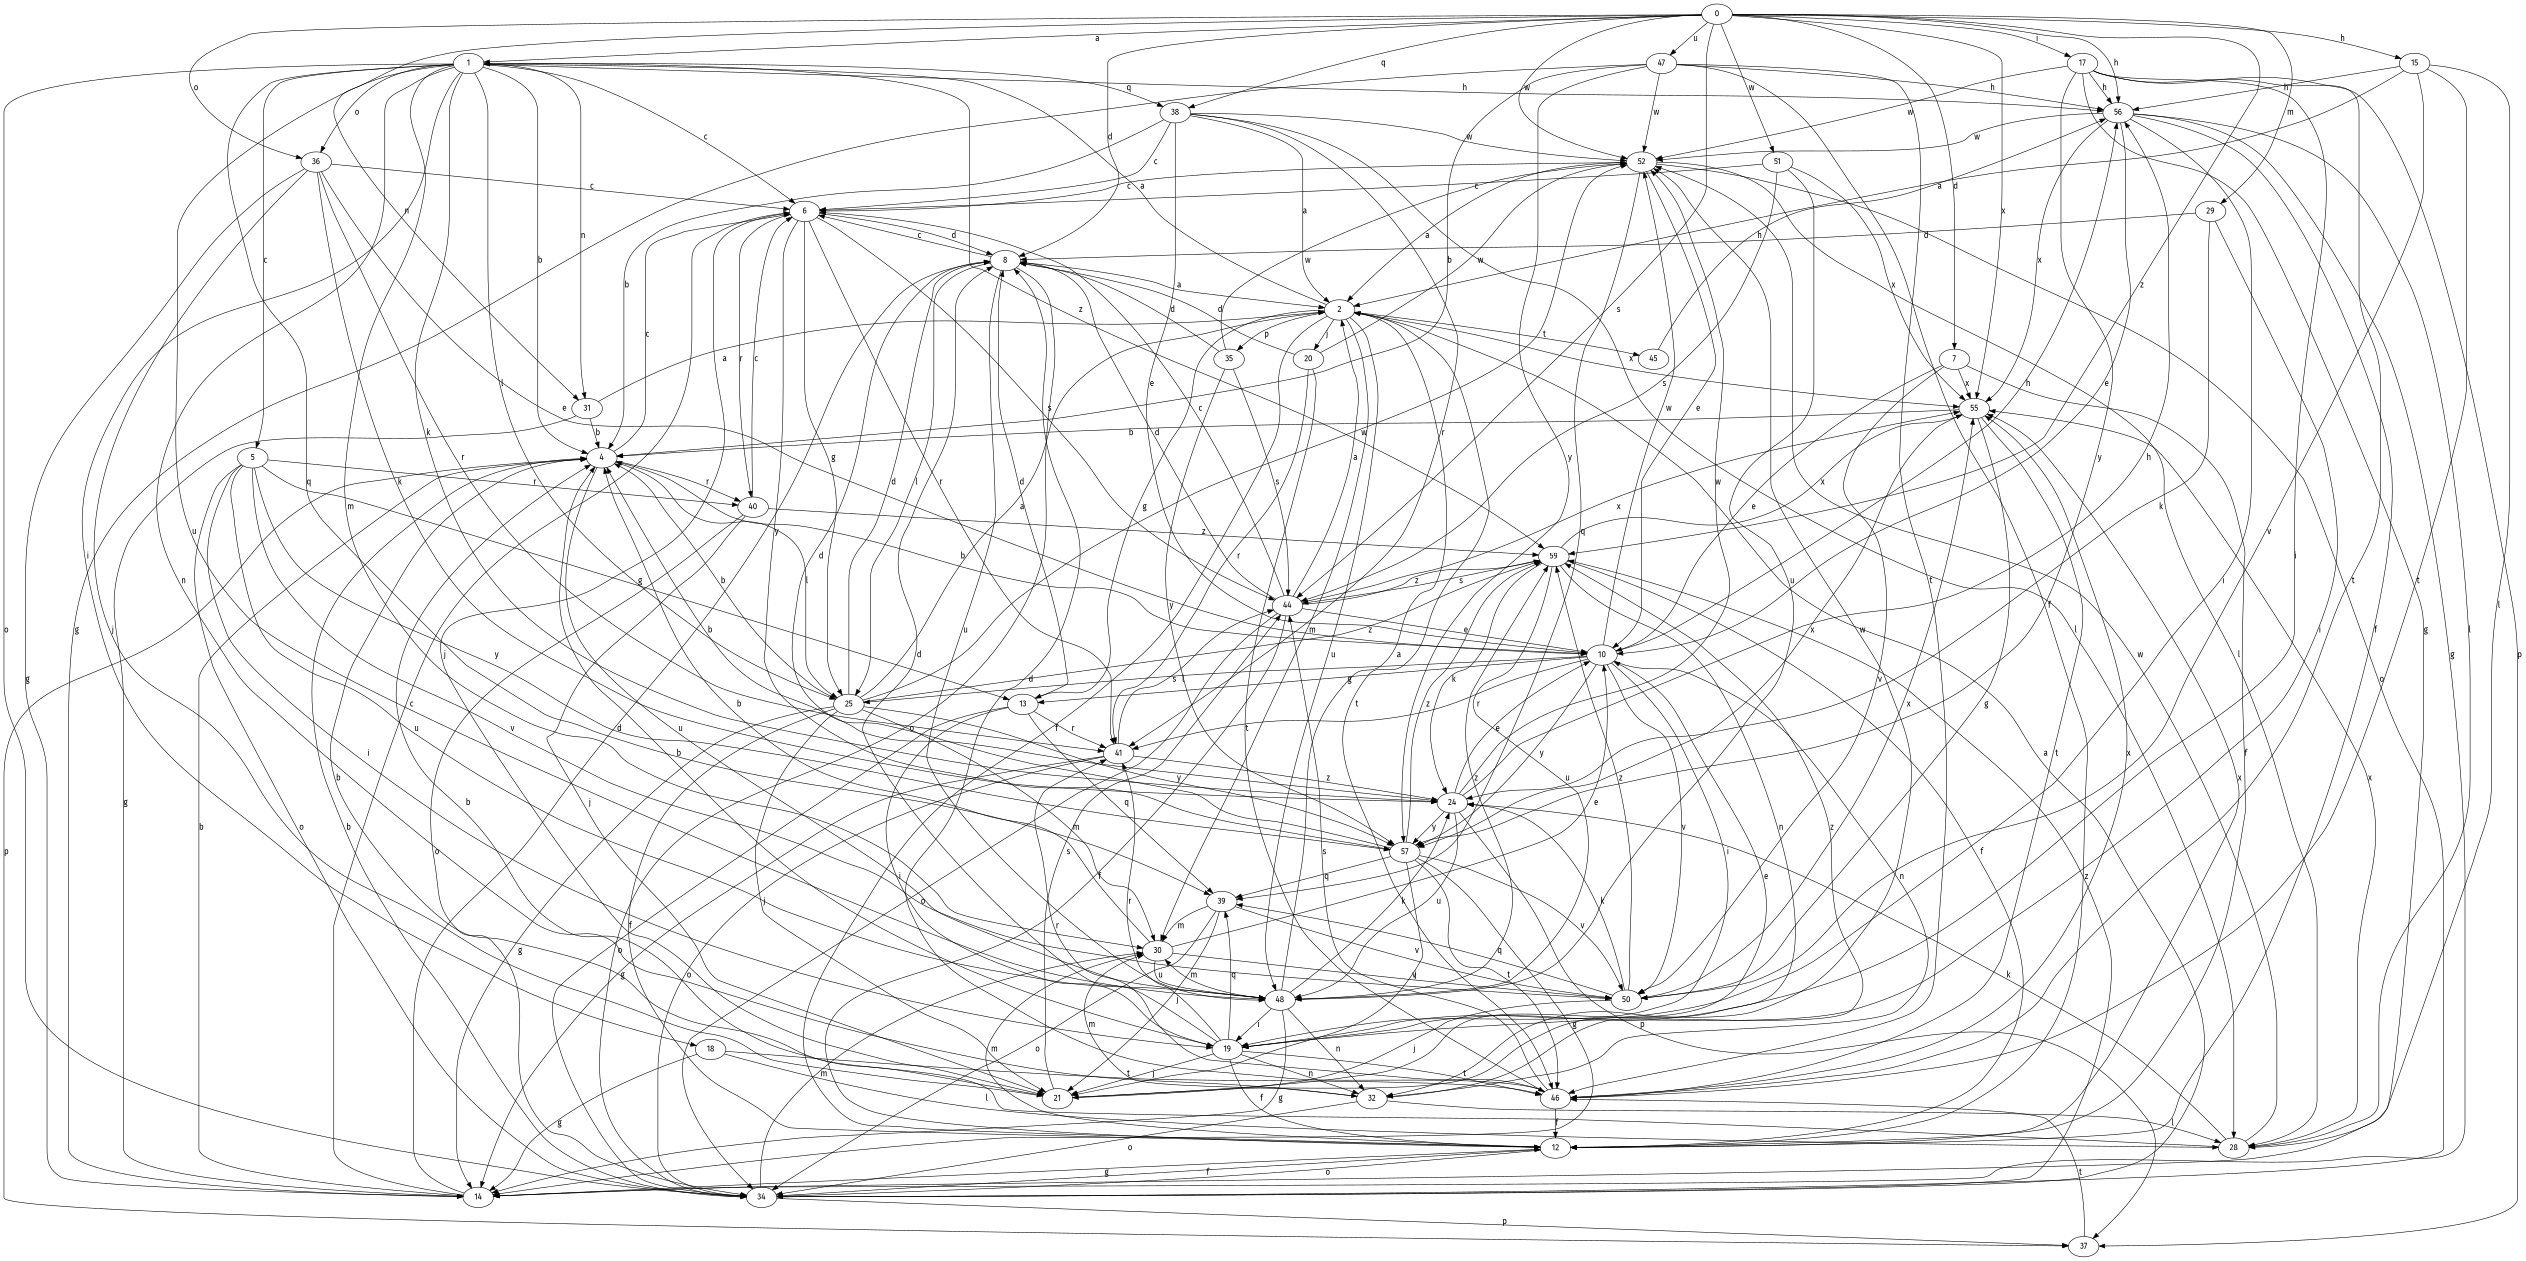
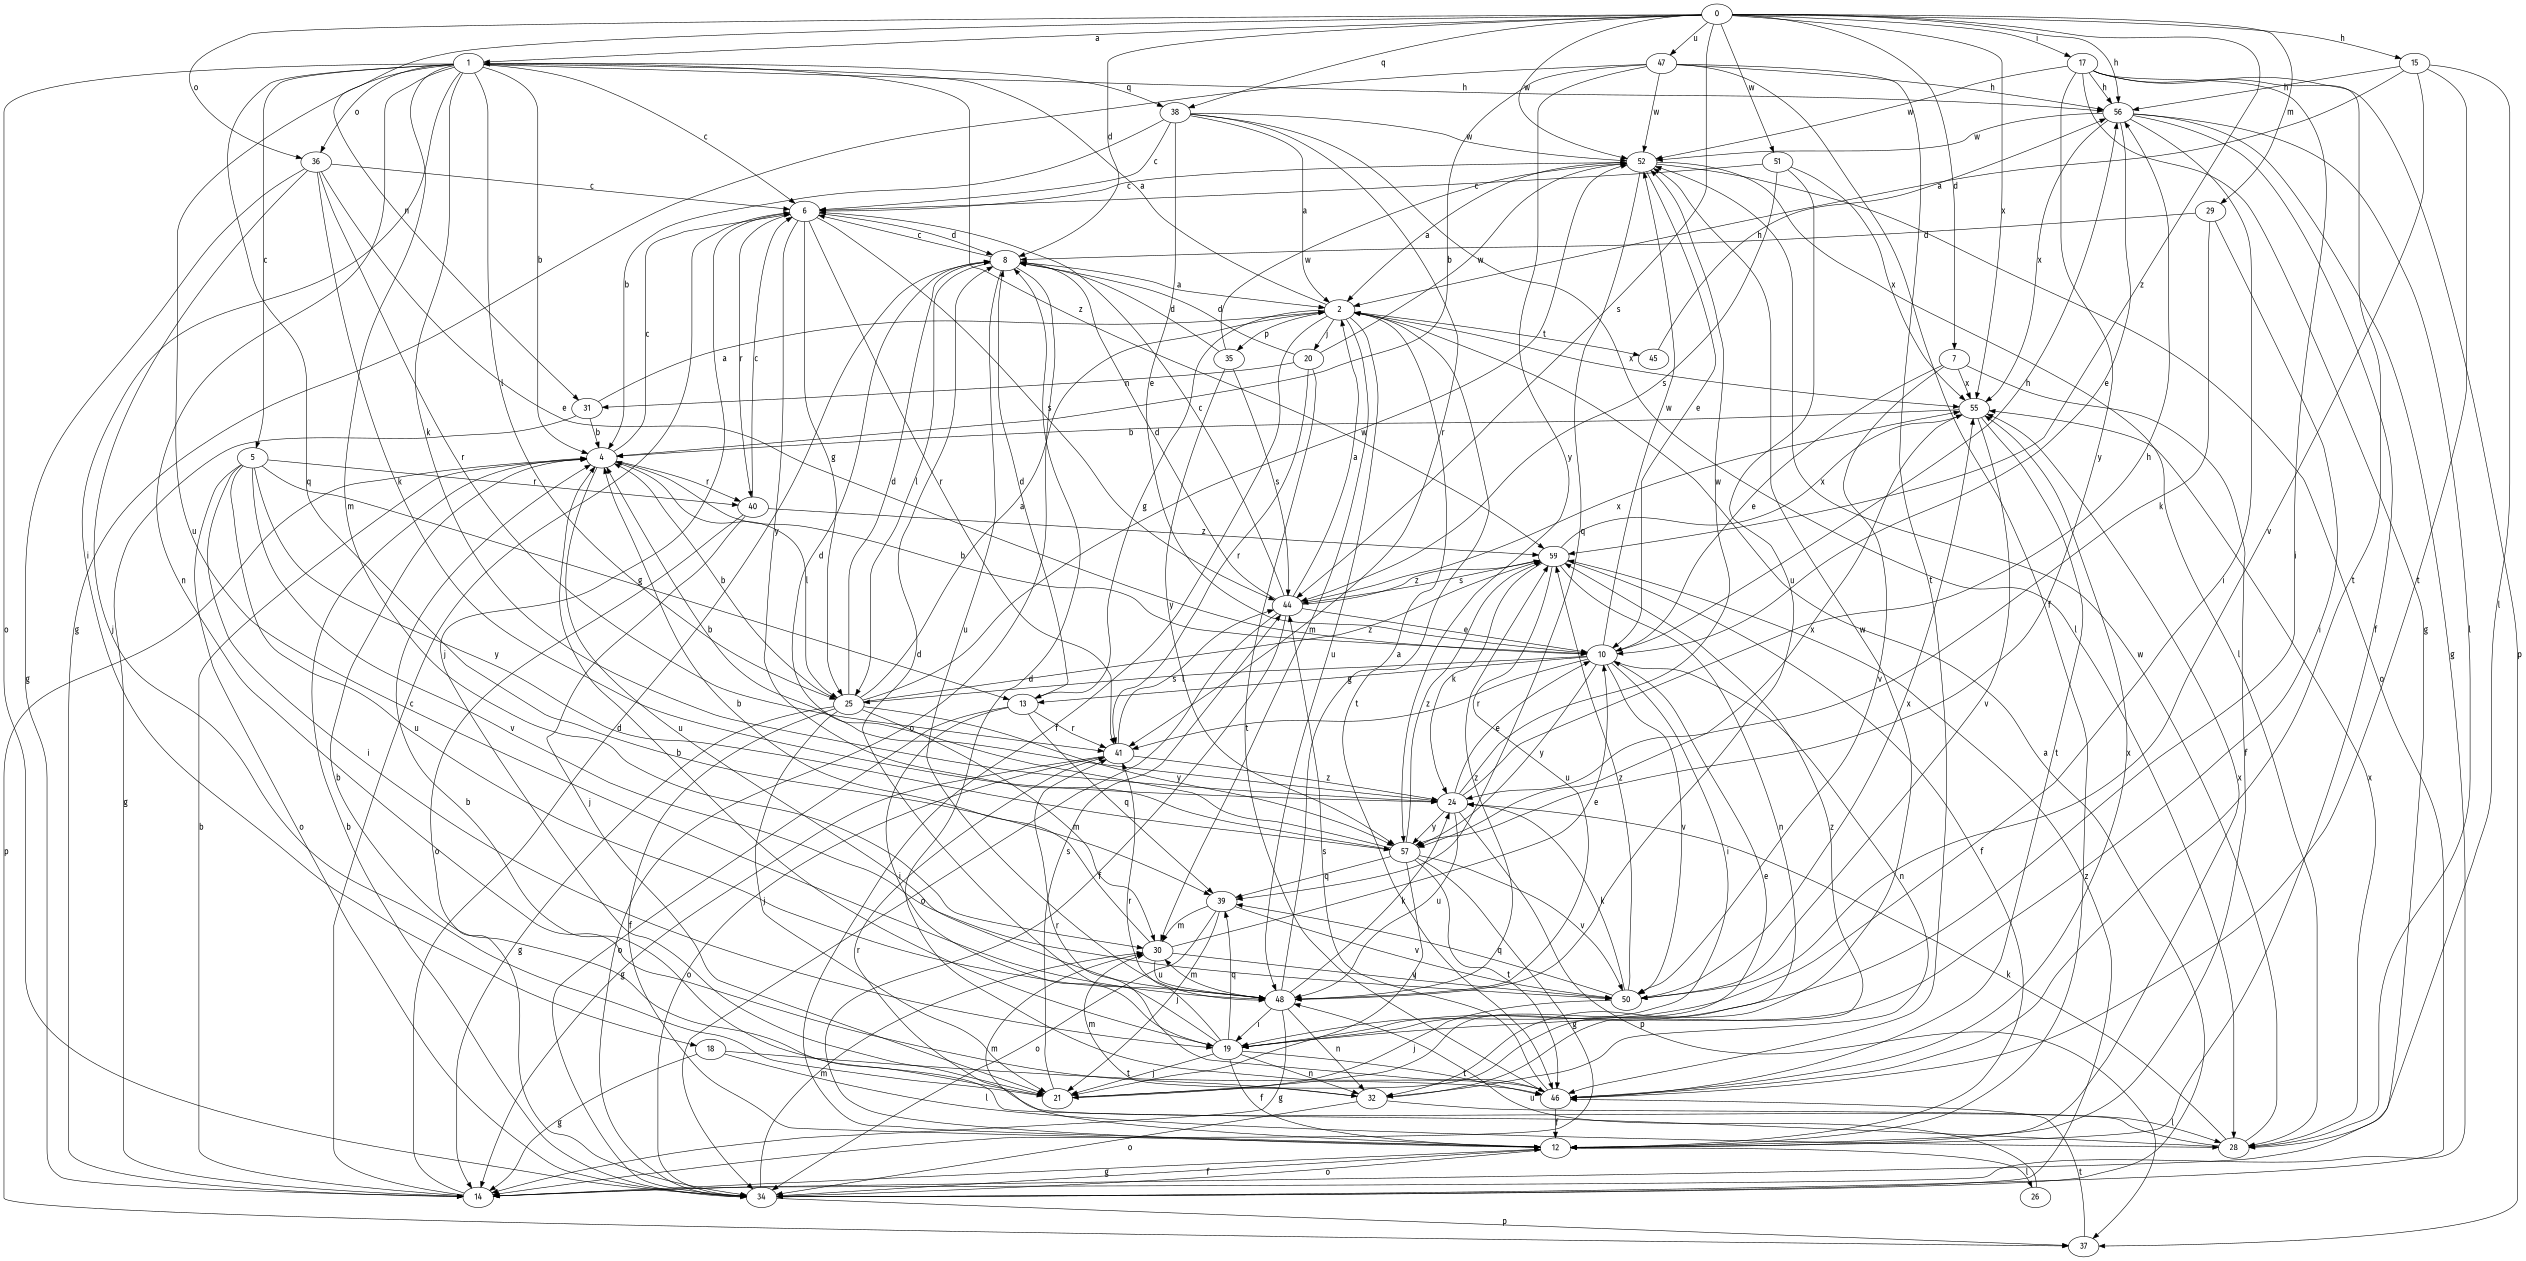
  strict digraph {
    fontname="Fira Sans"
    node [fontname="Fira Sans"]
    edge [fontname="Fira Sans"]
    0
    1
    7
    8
    15
    n6 [label=56]
    17
    29
    31
    n10 [label=36]
    38
    44
    47
    51
    52
    55
    59
    4
    5
    6
    18
    24
    25
    30
    32
    34
    39
    48
    12
    50
    10
    2
    46
    n34 [label=28]
    19
    14
    37
    57
    21
    41
    40
    13
    20
    35
    45
+   26
    0 -> 1 [label=a]
    0 -> 7 [label=d]
    0 -> 8 [label=d]
    0 -> 15 [label=h]
    0 -> n6 [label=h]
    0 -> 17 [label=i]
    0 -> 29 [label=m]
    0 -> 31 [label=n]
    0 -> n10 [label=o]
    0 -> 38 [label=q]
    0 -> 44 [label=s]
    0 -> 47 [label=u]
    0 -> 51 [label=w]
    0 -> 52 [label=w]
    0 -> 55 [label=x]
    0 -> 59 [label=z]
    1 -> n6 [label=h]
-   1 -> 31 [label=n]
+   20 -> 31 [label=n]
    1 -> n10 [label=o]
    1 -> 38 [label=q]
    1 -> 59 [label=z]
    1 -> 4 [label=b]
    1 -> 5 [label=c]
    1 -> 6 [label=c]
    1 -> 18 [label=i]
    1 -> 24 [label=k]
    1 -> 25 [label=l]
    1 -> 30 [label=m]
    1 -> 32 [label=n]
    1 -> 34 [label=o]
    1 -> 39 [label=q]
    1 -> 48 [label=u]
    7 -> 55 [label=x]
    7 -> 12 [label=f]
    7 -> 50 [label=v]
    7 -> 10 [label=e]
    8 -> 6 [label=c]
    8 -> 25 [label=l]
    8 -> 34 [label=o]
    8 -> 48 [label=u]
    8 -> 2 [label=a]
    15 -> n6 [label=h]
    15 -> 50 [label=v]
    15 -> 2 [label=a]
    15 -> 46 [label=t]
    15 -> n34 [label=l]
    n6 -> 52 [label=w]
    n6 -> 55 [label=x]
    n6 -> 12 [label=f]
    n6 -> 10 [label=e]
    n6 -> n34 [label=l]
    n6 -> 19 [label=i]
    n6 -> 14 [label=g]
    17 -> n6 [label=h]
    17 -> 52 [label=w]
    17 -> 46 [label=t]
    17 -> 19 [label=i]
    17 -> 14 [label=g]
    17 -> 37 [label=p]
    17 -> 57 [label=y]
    29 -> 8 [label=d]
    29 -> 24 [label=k]
    29 -> 19 [label=i]
    31 -> 4 [label=b]
    31 -> 2 [label=a]
    31 -> 14 [label=g]
    n10 -> 6 [label=c]
    n10 -> 24 [label=k]
    n10 -> 10 [label=e]
    n10 -> 14 [label=g]
    n10 -> 21 [label=j]
    n10 -> 41 [label=r]
    38 -> 52 [label=w]
    38 -> 4 [label=b]
    38 -> 6 [label=c]
    38 -> 10 [label=e]
    38 -> 2 [label=a]
    38 -> n34 [label=l]
    38 -> 41 [label=r]
    44 -> 8 [label=d]
    44 -> 55 [label=x]
    44 -> 59 [label=z]
    44 -> 6 [label=c]
    44 -> 34 [label=o]
    44 -> 12 [label=f]
    44 -> 10 [label=e]
    44 -> 2 [label=a]
    47 -> n6 [label=h]
    47 -> 52 [label=w]
    47 -> 4 [label=b]
    47 -> 12 [label=f]
    47 -> 46 [label=t]
    47 -> 14 [label=g]
    47 -> 57 [label=y]
    51 -> 44 [label=s]
    51 -> 55 [label=x]
    51 -> 6 [label=c]
    51 -> 48 [label=u]
    52 -> 6 [label=c]
    52 -> 34 [label=o]
    52 -> 39 [label=q]
    52 -> 10 [label=e]
    52 -> 2 [label=a]
    52 -> n34 [label=l]
    55 -> 4 [label=b]
-   55 -> 50 [label=g]
+   55 -> 50 [label=v]
    55 -> 46 [label=t]
    55 -> 57 [label=x]
    59 -> 44 [label=s]
    59 -> 55 [label=x]
    59 -> 24 [label=k]
    59 -> 32 [label=n]
    59 -> 48 [label=u]
    59 -> 12 [label=f]
    4 -> 6 [label=c]
    4 -> 25 [label=l]
    4 -> 48 [label=u]
    4 -> 37 [label=p]
    4 -> 40 [label=r]
    5 -> 34 [label=o]
    5 -> 48 [label=u]
    5 -> 50 [label=v]
    5 -> 19 [label=i]
    5 -> 57 [label=y]
    5 -> 40 [label=r]
    5 -> 13 [label=g]
    6 -> 8 [label=d]
    6 -> 44 [label=s]
    6 -> 25 [label=g]
    6 -> 57 [label=y]
    6 -> 21 [label=j]
    6 -> 41 [label=r]
    6 -> 40 [label=r]
    18 -> 46 [label=t]
    18 -> n34 [label=l]
    18 -> 14 [label=g]
    24 -> n6 [label=h]
    24 -> 52 [label=w]
    24 -> 4 [label=b]
    24 -> 48 [label=u]
    24 -> 10 [label=e]
    24 -> 37 [label=p]
    24 -> 57 [label=y]
    25 -> 8 [label=d]
    25 -> 52 [label=w]
    25 -> 59 [label=z]
    25 -> 4 [label=b]
    25 -> 30 [label=m]
    25 -> 12 [label=f]
    25 -> 2 [label=a]
    25 -> 14 [label=g]
    25 -> 57 [label=y]
    25 -> 21 [label=j]
    30 -> 4 [label=b]
    30 -> 48 [label=u]
    30 -> 50 [label=v]
    30 -> 10 [label=e]
    32 -> 59 [label=z]
    32 -> 30 [label=m]
    32 -> 34 [label=o]
    32 -> n34 [label=l]
    34 -> 59 [label=z]
    34 -> 4 [label=b]
    34 -> 30 [label=m]
    34 -> 12 [label=f]
    34 -> 2 [label=a]
    34 -> 37 [label=p]
    39 -> 30 [label=m]
    39 -> 34 [label=o]
    39 -> 50 [label=v]
    39 -> 21 [label=j]
    48 -> 59 [label=z]
    48 -> 24 [label=k]
    48 -> 30 [label=m]
    48 -> 32 [label=n]
    48 -> 2 [label=a]
    48 -> 19 [label=i]
    48 -> 14 [label=g]
    12 -> 55 [label=x]
    12 -> 30 [label=m]
    12 -> 34 [label=o]
    12 -> 14 [label=g]
+   12 -> 26 [label=l]
    50 -> 55 [label=x]
    50 -> 59 [label=z]
    50 -> 24 [label=k]
    50 -> 39 [label=q]
    50 -> 21 [label=j]
    10 -> n6 [label=h]
    10 -> 52 [label=w]
    10 -> 4 [label=b]
    10 -> 25 [label=l]
    10 -> 32 [label=n]
    10 -> 50 [label=v]
    10 -> 19 [label=i]
    10 -> 57 [label=y]
    10 -> 41 [label=r]
    10 -> 13 [label=g]
    2 -> 1 [label=a]
    2 -> 55 [label=x]
    2 -> 30 [label=m]
    2 -> 48 [label=u]
    2 -> 12 [label=f]
    2 -> 46 [label=t]
    2 -> 13 [label=g]
    2 -> 20 [label=j]
    2 -> 35 [label=p]
    2 -> 45 [label=t]
    46 -> 8 [label=d]
    46 -> 44 [label=s]
    46 -> 55 [label=x]
    46 -> 12 [label=f]
    46 -> 41 [label=r]
    n34 -> 52 [label=w]
    n34 -> 55 [label=x]
    n34 -> 4 [label=b]
    n34 -> 24 [label=k]
+   n34 -> 41 [label=r]
    19 -> 8 [label=d]
    19 -> 4 [label=b]
    19 -> 32 [label=n]
    19 -> 39 [label=q]
    19 -> 12 [label=f]
    19 -> 46 [label=t]
    19 -> 21 [label=j]
    19 -> 41 [label=r]
    14 -> 8 [label=d]
    14 -> 4 [label=b]
    14 -> 6 [label=c]
    37 -> 46 [label=t]
    57 -> 8 [label=d]
    57 -> 59 [label=z]
    57 -> 39 [label=q]
    57 -> 50 [label=v]
    57 -> 46 [label=t]
    57 -> 14 [label=g]
    57 -> 21 [label=j]
    21 -> 44 [label=s]
    21 -> 52 [label=w]
    21 -> 4 [label=b]
    21 -> 10 [label=e]
    41 -> 44 [label=s]
    41 -> 24 [label=z]
    41 -> 34 [label=o]
    41 -> 14 [label=g]
    40 -> 59 [label=z]
    40 -> 6 [label=c]
    40 -> 34 [label=o]
    40 -> 21 [label=j]
    13 -> 8 [label=d]
    13 -> 34 [label=o]
    13 -> 39 [label=q]
    13 -> 19 [label=i]
    13 -> 41 [label=r]
    20 -> 8 [label=d]
    20 -> 52 [label=w]
    20 -> 46 [label=t]
    20 -> 41 [label=r]
    35 -> 8 [label=d]
    35 -> 44 [label=s]
    35 -> 52 [label=w]
    35 -> 57 [label=y]
    45 -> n6 [label=h]
+   26 -> 48 [label=u]
  }
